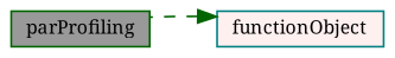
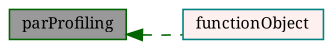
  digraph {
    rankdir=LR
    fontname="Noto Serif"
    node [fontname="Noto Serif" fontsize=10 shape=box style=filled]
    n1 [color=darkgreen fillcolor=grey60 fontcolor=black height=0.2 label=parProfiling width=0.4]
    n2 [color=teal fillcolor="#FFF0F0" height=0.2 label=functionObject width=0.4]
-   n2 -> n1 [color=darkgreen dir=back fontname="Noto Serif" fontsize=10 labelfontname=Helvetica labelfontsize=10 style=dashed]
+   n1 -> n2 [color=darkgreen dir=back fontname="Noto Serif" fontsize=10 labelfontname=Helvetica labelfontsize=10 style=dashed]
  }
